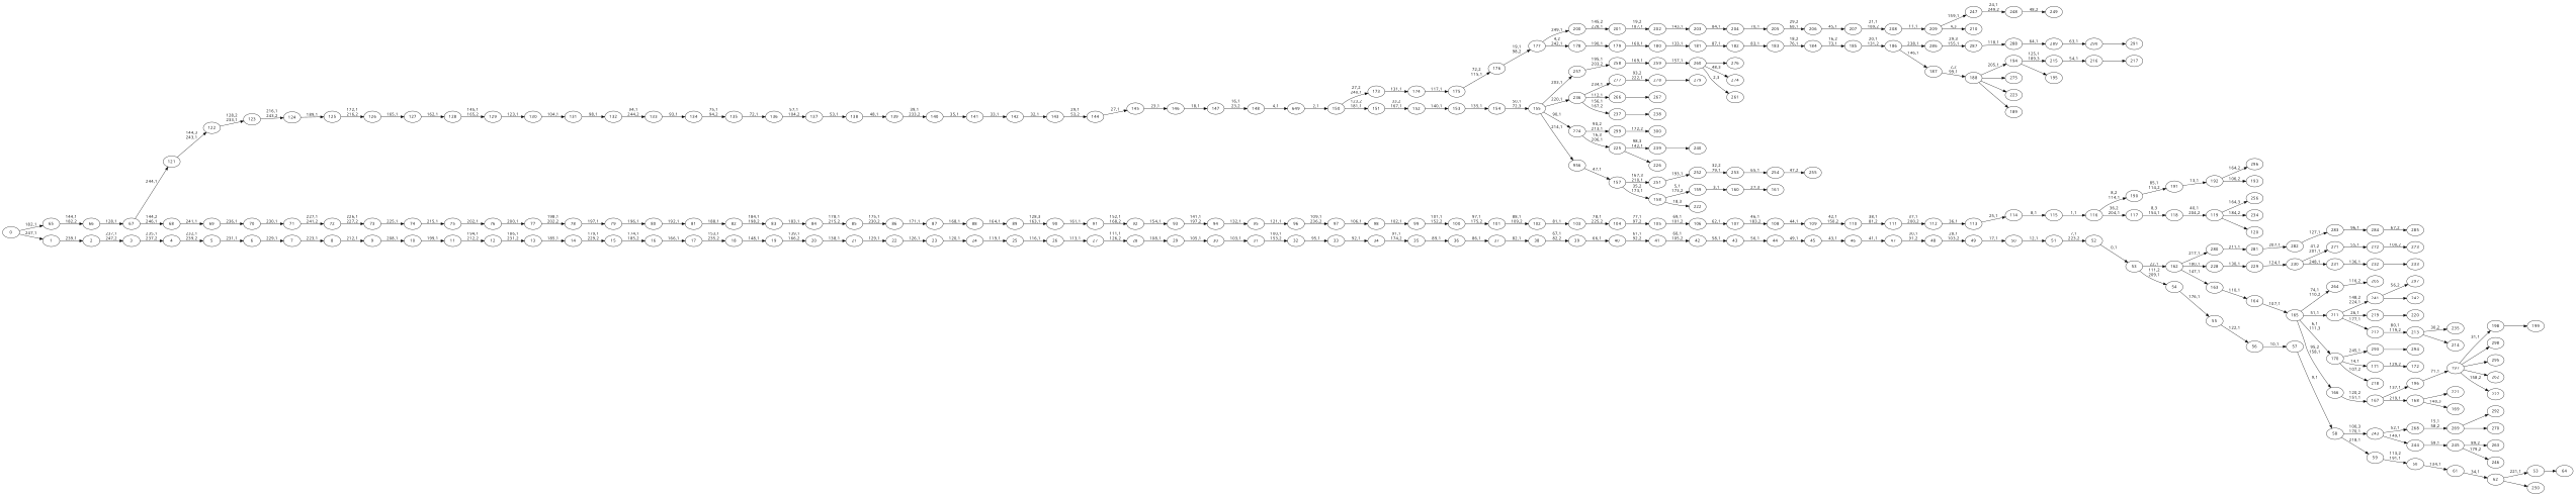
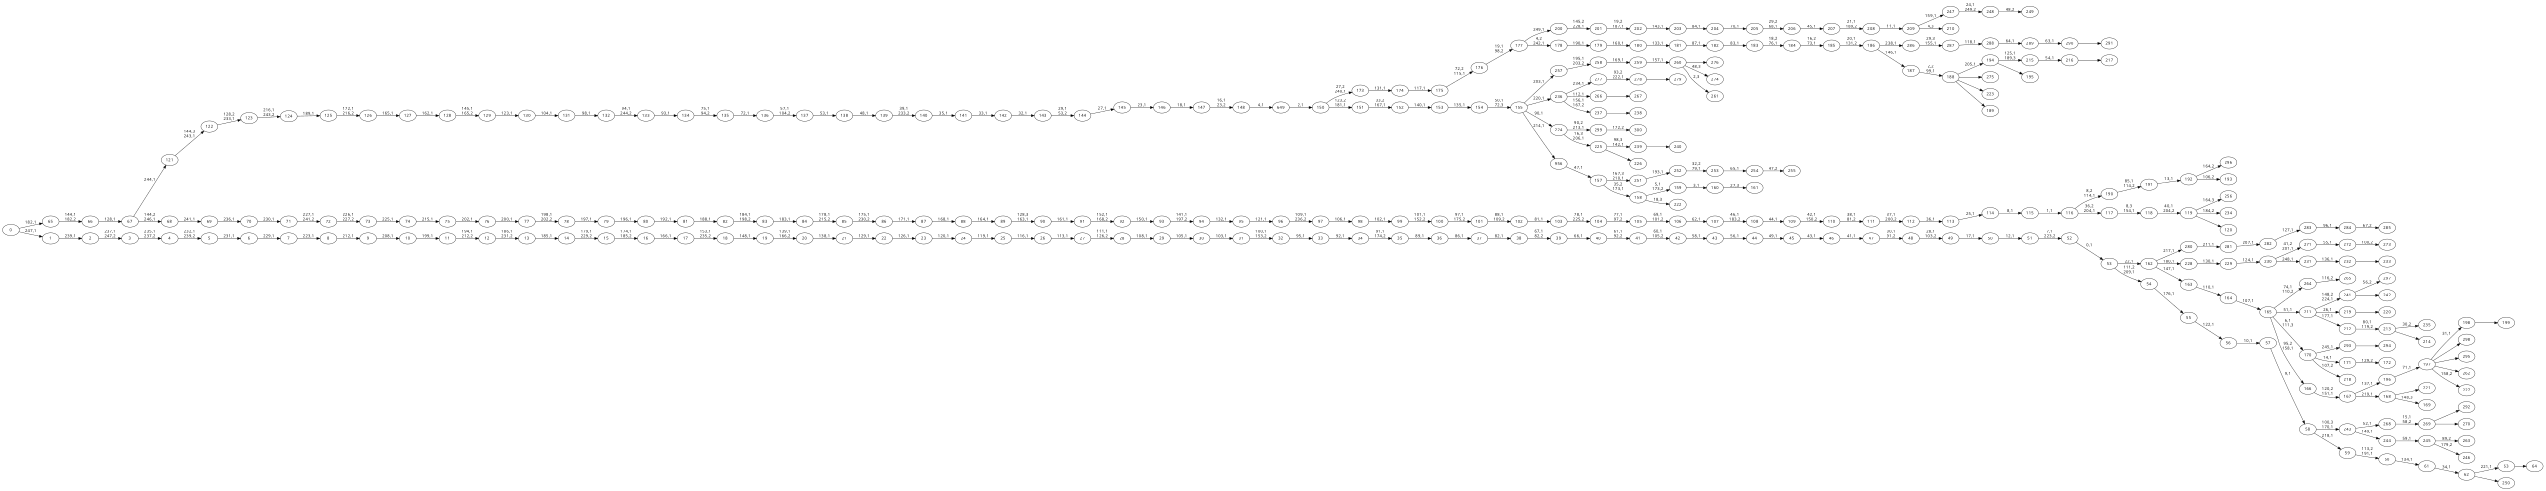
  digraph {
    fontname="Open Sans"
    rankdir=LR
    node [fontname="Open Sans"]
    edge [fontname="Open Sans"]
    299
    300
    293
    294
    290
    291
    289
    288
    287
    286
    284
    285
    283
    282
    281
    280
    278
    279
    277
    272
    273
    271
    269
    292
    270
    268
    266
    267
    264
    265
    260
    276
    274
    261
    259
    258
    257
    254
    255
    253
    252
    251
    248
    249
    247
    245
    263
    246
    244
    243
    241
    297
    242
    239
    240
    237
    238
    236
    232
    233
    231
    230
    229
    228
    225
    226
    224
    219
    220
    216
    217
    215
    213
    235
    214
    212
    211
    209
    210
    208
    207
    206
    205
    204
    203
    202
    201
    200
    198
    199
    197
    298
    295
    262
    227
    196
    194
    195
    192
    296
    193
    191
    190
    188
    275
    223
    189
    187
    186
    185
    184
    183
    182
    181
    180
    179
    178
    177
    176
    175
    174
    173
    171
    172
    170
    218
    168
    221
    169
    167
    166
    165
    164
    163
    162
    160
    161
    159
    158
    222
    157
    n142 [label=956]
    155
    154
    153
    152
    151
    150
    n149 [label=649]
    148
    147
    146
    145
    144
    143
    142
    141
    140
    139
    138
    137
    136
    135
    134
    133
    132
    131
    130
    129
    128
    127
    126
    125
    124
    123
    122
    121
    119
    256
    234
    120
    118
    117
    116
    115
    114
    113
    112
    111
    110
    109
    108
    107
    106
    105
    104
    103
    102
    101
    100
    99
    98
    97
    96
    95
    94
    93
    92
    91
    90
    89
    88
    87
    86
    85
    84
    83
    82
    81
    80
    79
    78
    77
    76
    75
    74
    73
    72
    71
    70
    69
    68
    67
    66
    65
    63
    64
    62
    250
    61
    60
    59
    58
    57
    56
    55
    54
    53
    52
    51
    50
    49
    48
    47
    46
    45
    44
    43
    42
    41
    40
    39
    38
    37
    36
    35
    34
    33
    32
    31
    30
    29
    28
    27
    26
    25
    24
    23
    22
    21
    20
    19
    18
    17
    16
    15
    14
    13
    12
    11
    10
    9
    8
    7
    6
    5
    4
    3
    2
    1
    0
    299 -> 300 [label="172,2"]
    293 -> 294
    290 -> 291
    289 -> 290 [label="63,1"]
    288 -> 289 [label="64,1"]
    287 -> 288 [label="118,1"]
    286 -> 287 [label="29,3\n155,1"]
    284 -> 285 [label="67,2"]
    283 -> 284 [label="96,1"]
    282 -> 283 [label="127,1"]
    281 -> 282 [label="207,1"]
    280 -> 281 [label="211,1"]
    278 -> 279
    277 -> 278 [label="93,2\n222,1"]
    272 -> 273 [label="100,2"]
    271 -> 272 [label="55,1"]
    269 -> 292
    269 -> 270
    268 -> 269 [label="15,1\n58,2"]
    266 -> 267
    264 -> 265 [label="116,2"]
    260 -> 276
    260 -> 274 [label="48,3"]
    260 -> 261 [label="2,3"]
    259 -> 260 [label="157,1"]
    258 -> 259 [label="169,1"]
    257 -> 258 [label="195,1\n203,2"]
    254 -> 255 [label="47,2"]
    253 -> 254 [label="65,1"]
    252 -> 253 [label="32,2\n79,1"]
    251 -> 252 [label="193,1"]
    248 -> 249 [label="48,2"]
    247 -> 248 [label="24,1\n249,2"]
    245 -> 263 [label="89,2"]
    245 -> 246 [label="179,2"]
    244 -> 245 [label="59,1"]
    243 -> 268 [label="52,1"]
    243 -> 244 [label="149,1"]
    241 -> 297 [label="56,2"]
    241 -> 242
    239 -> 240
    237 -> 238
    236 -> 277 [label="234,1"]
    236 -> 266 [label="112,1"]
    236 -> 237 [label="156,1\n167,2"]
    232 -> 233
    231 -> 232 [label="136,1"]
    230 -> 271 [label="41,2\n201,1"]
    230 -> 231 [label="248,1"]
    229 -> 230 [label="124,1"]
    228 -> 229 [label="130,1"]
    225 -> 239 [label="98,3\n142,1"]
    225 -> 226
    224 -> 299 [label="90,2\n213,1"]
    224 -> 225 [label="16,3\n206,1"]
    219 -> 220
    216 -> 217
    215 -> 216 [label="54,1"]
    213 -> 235 [label="30,2"]
    213 -> 214
    212 -> 213 [label="80,1\n119,2"]
    211 -> 241 [label="148,2\n224,1"]
    211 -> 219 [label="26,1"]
    211 -> 212 [label="177,1"]
    209 -> 247 [label="159,1"]
    209 -> 210 [label="4,3"]
    208 -> 209 [label="11,1"]
    207 -> 208 [label="21,1\n189,2"]
    206 -> 207 [label="45,1"]
    205 -> 206 [label="29,2\n68,1"]
    204 -> 205 [label="70,1"]
    203 -> 204 [label="84,1"]
    202 -> 203 [label="143,1"]
    201 -> 202 [label="19,2\n187,1"]
    200 -> 201 [label="145,2\n228,1"]
    198 -> 199
    197 -> 198 [label="31,1"]
    197 -> 298
    197 -> 295
    197 -> 262
    197 -> 227 [label="158,2"]
    196 -> 197 [label="71,1"]
    194 -> 215 [label="125,1\n189,3"]
    194 -> 195
    192 -> 296 [label="164,2"]
    192 -> 193 [label="106,2"]
    191 -> 192 [label="13,1"]
    190 -> 191 [label="85,1\n114,2"]
    188 -> 194 [label="205,1"]
    188 -> 275
    188 -> 223
    188 -> 189
    187 -> 188 [label="2,2\n99,1"]
    186 -> 286 [label="238,1"]
    186 -> 187 [label="146,1"]
    185 -> 186 [label="20,1\n131,2"]
    184 -> 185 [label="16,2\n73,1"]
    183 -> 184 [label="18,2\n76,1"]
    182 -> 183 [label="83,1"]
    181 -> 182 [label="87,1"]
    180 -> 181 [label="133,1"]
    179 -> 180 [label="160,1"]
    178 -> 179 [label="190,1"]
    177 -> 200 [label="249,1"]
    177 -> 178 [label="4,2\n242,1"]
    176 -> 177 [label="19,1\n98,2"]
    175 -> 176 [label="72,2\n115,1"]
    174 -> 175 [label="117,1"]
    173 -> 174 [label="131,1"]
    171 -> 172 [label="129,2"]
    170 -> 293 [label="245,1"]
    170 -> 171 [label="14,1"]
    170 -> 218 [label="107,2"]
    168 -> 221
    168 -> 169 [label="148,3"]
    167 -> 196 [label="137,1"]
    167 -> 168 [label="219,1"]
    166 -> 167 [label="120,2\n151,1"]
    165 -> 264 [label="74,1\n110,2"]
    165 -> 211 [label="51,1"]
    165 -> 170 [label="6,1\n111,3"]
    165 -> 166 [label="95,2\n158,1"]
    164 -> 165 [label="107,1"]
    163 -> 164 [label="110,1"]
    162 -> 280 [label="217,1"]
    162 -> 228 [label="180,1"]
    162 -> 163 [label="147,1"]
    160 -> 161 [label="27,3"]
    159 -> 160 [label="3,1"]
    158 -> 159 [label="5,1\n173,2"]
    158 -> 222 [label="18,3"]
    157 -> 251 [label="167,3\n210,1"]
    157 -> 158 [label="35,2\n173,1"]
    n142 -> 157 [label="47,1"]
    155 -> 257 [label="203,1"]
    155 -> 236 [label="220,1"]
    155 -> 224 [label="90,1"]
    155 -> n142 [label="214,1"]
    154 -> 155 [label="50,1\n72,3"]
    153 -> 154 [label="135,1"]
    152 -> 153 [label="140,1"]
    151 -> 152 [label="33,2\n167,1"]
    150 -> 173 [label="27,2\n240,1"]
    150 -> 151 [label="123,2\n181,1"]
    n149 -> 150 [label="2,1"]
    148 -> n149 [label="4,1"]
    147 -> 148 [label="16,1\n23,2"]
    146 -> 147 [label="18,1"]
    145 -> 146 [label="23,1"]
    144 -> 145 [label="27,1"]
    143 -> 144 [label="29,1\n53,2"]
    142 -> 143 [label="32,1"]
    141 -> 142 [label="33,1"]
    140 -> 141 [label="35,1"]
    139 -> 140 [label="39,1\n233,2"]
    138 -> 139 [label="48,1"]
    137 -> 138 [label="53,1"]
    136 -> 137 [label="57,1\n104,2"]
    135 -> 136 [label="72,1"]
    134 -> 135 [label="75,1\n94,2"]
    133 -> 134 [label="93,1"]
    132 -> 133 [label="94,1\n244,2"]
    131 -> 132 [label="98,1"]
    130 -> 131 [label="104,1"]
    129 -> 130 [label="123,1"]
    128 -> 129 [label="145,1\n165,2"]
    127 -> 128 [label="162,1"]
    126 -> 127 [label="165,1"]
    125 -> 126 [label="172,1\n216,2"]
    124 -> 125 [label="189,1"]
    123 -> 124 [label="216,1\n243,2"]
    122 -> 123 [label="128,2\n233,1"]
    121 -> 122 [label="144,3\n243,1"]
    119 -> 256 [label="164,3"]
    119 -> 234 [label="184,2"]
    119 -> 120
    118 -> 119 [label="40,1\n204,2"]
    117 -> 118 [label="8,3\n154,1"]
    116 -> 190 [label="8,2\n114,1"]
    116 -> 117 [label="36,2\n204,1"]
    115 -> 116 [label="1,1"]
    114 -> 115 [label="8,1"]
    113 -> 114 [label="25,1"]
    112 -> 113 [label="36,1"]
    111 -> 112 [label="37,1\n200,2"]
    110 -> 111 [label="38,1\n81,2"]
    109 -> 110 [label="42,1\n150,2"]
    108 -> 109 [label="44,1"]
    107 -> 108 [label="46,1\n183,2"]
    106 -> 107 [label="62,1"]
    105 -> 106 [label="69,1\n101,2"]
    104 -> 105 [label="77,1\n97,2"]
    103 -> 104 [label="78,1\n225,2"]
    102 -> 103 [label="81,1"]
    101 -> 102 [label="88,1\n109,2"]
    100 -> 101 [label="97,1\n175,2"]
    99 -> 100 [label="101,1\n152,2"]
    98 -> 99 [label="102,1"]
    97 -> 98 [label="106,1"]
    96 -> 97 [label="109,1\n236,2"]
    95 -> 96 [label="121,1"]
    94 -> 95 [label="132,1"]
    93 -> 94 [label="141,1\n197,2"]
-   92 -> 93 [label="154,1"]
+   92 -> 93 [label="150,1"]
    91 -> 92 [label="152,1\n168,2"]
    90 -> 91 [label="161,1"]
    89 -> 90 [label="128,3\n163,1"]
    88 -> 89 [label="164,1"]
    87 -> 88 [label="168,1"]
    86 -> 87 [label="171,1"]
    85 -> 86 [label="175,1\n230,2"]
    84 -> 85 [label="178,1\n215,2"]
    83 -> 84 [label="183,1"]
    82 -> 83 [label="184,1\n198,2"]
    81 -> 82 [label="188,1"]
    80 -> 81 [label="192,1"]
    79 -> 80 [label="196,1"]
    78 -> 79 [label="197,1"]
    77 -> 78 [label="198,1\n202,2"]
    76 -> 77 [label="200,1"]
    75 -> 76 [label="202,1"]
    74 -> 75 [label="215,1"]
    73 -> 74 [label="225,1"]
    72 -> 73 [label="226,1\n227,2"]
    71 -> 72 [label="227,1\n241,2"]
    70 -> 71 [label="230,1"]
    69 -> 70 [label="236,1"]
    68 -> 69 [label="241,1"]
    67 -> 121 [label="244,1"]
    67 -> 68 [label="144,2\n246,1"]
    66 -> 67 [label="128,1"]
    65 -> 66 [label="144,1\n182,2"]
    63 -> 64
    62 -> 63 [label="221,1"]
    62 -> 250
    61 -> 62 [label="34,1"]
    60 -> 61 [label="134,1"]
    59 -> 60 [label="113,2\n191,1"]
    58 -> 243 [label="100,3\n170,1"]
    58 -> 59 [label="218,1"]
    57 -> 58 [label="9,1"]
    56 -> 57 [label="10,1"]
    55 -> 56 [label="122,1"]
    54 -> 55 [label="176,1"]
    53 -> 162 [label="22,1"]
    53 -> 54 [label="111,2\n209,1"]
    52 -> 53 [label="0,1"]
    51 -> 52 [label="7,1\n223,2"]
    50 -> 51 [label="12,1"]
    49 -> 50 [label="17,1"]
    48 -> 49 [label="28,1\n103,2"]
    47 -> 48 [label="30,1\n91,2"]
    46 -> 47 [label="41,1"]
    45 -> 46 [label="43,1"]
    44 -> 45 [label="49,1"]
    43 -> 44 [label="56,1"]
    42 -> 43 [label="58,1"]
    41 -> 42 [label="60,1\n105,2"]
    40 -> 41 [label="61,1\n92,2"]
    39 -> 40 [label="66,1"]
    38 -> 39 [label="67,1\n82,2"]
    37 -> 38 [label="82,1"]
    36 -> 37 [label="86,1"]
    35 -> 36 [label="89,1"]
    34 -> 35 [label="91,1\n174,2"]
    33 -> 34 [label="92,1"]
    32 -> 33 [label="95,1"]
    31 -> 32 [label="100,1\n153,2"]
    30 -> 31 [label="103,1"]
    29 -> 30 [label="105,1"]
    28 -> 29 [label="108,1"]
    27 -> 28 [label="111,1\n126,2"]
    26 -> 27 [label="113,1"]
    25 -> 26 [label="116,1"]
    24 -> 25 [label="119,1"]
    23 -> 24 [label="120,1"]
    22 -> 23 [label="126,1"]
    21 -> 22 [label="129,1"]
    20 -> 21 [label="138,1"]
    19 -> 20 [label="139,1\n166,2"]
    18 -> 19 [label="148,1"]
    17 -> 18 [label="153,1\n235,2"]
    16 -> 17 [label="166,1"]
    15 -> 16 [label="174,1\n185,2"]
    14 -> 15 [label="179,1\n229,2"]
    13 -> 14 [label="185,1"]
    12 -> 13 [label="186,1\n231,2"]
    11 -> 12 [label="194,1\n212,2"]
    10 -> 11 [label="199,1"]
    9 -> 10 [label="208,1"]
    8 -> 9 [label="212,1"]
    7 -> 8 [label="223,1"]
    6 -> 7 [label="229,1"]
    5 -> 6 [label="231,1"]
    4 -> 5 [label="232,1\n239,2"]
    3 -> 4 [label="235,1\n237,2"]
    2 -> 3 [label="237,1\n247,2"]
    1 -> 2 [label="239,1"]
    0 -> 65 [label="182,1"]
    0 -> 1 [label="247,1"]
  }
